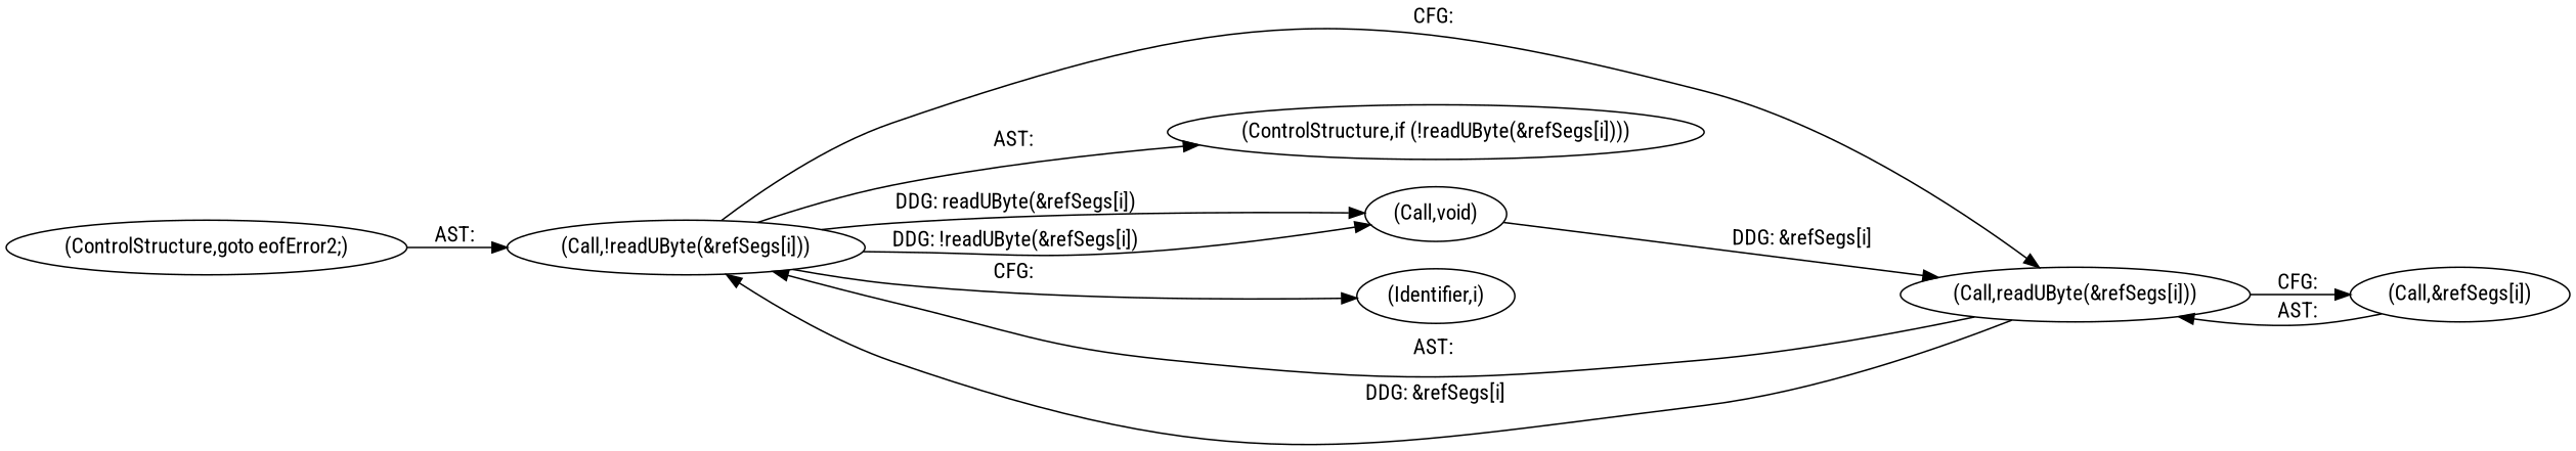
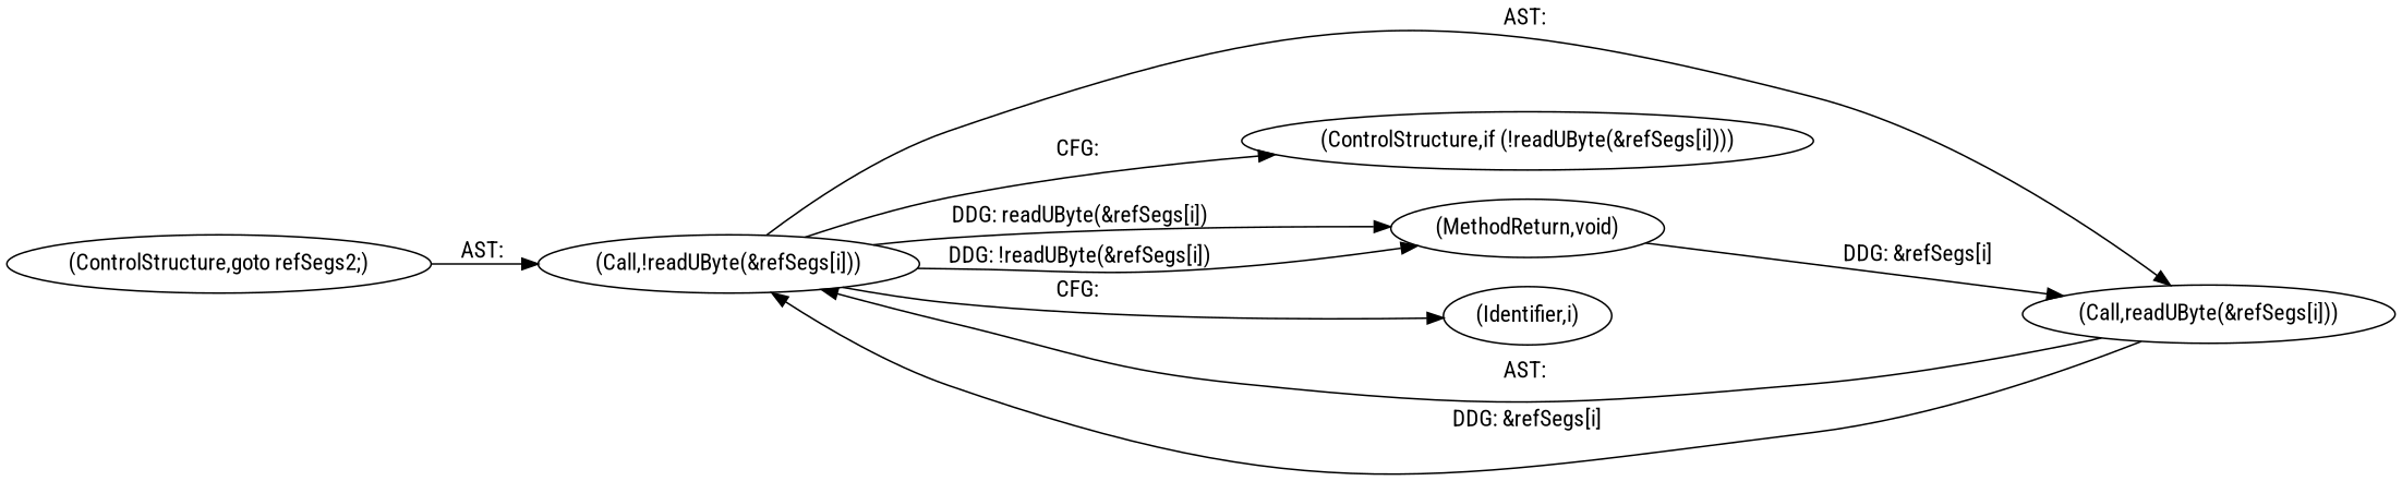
  digraph {
    fontname="Roboto Condensed"
    rankdir=LR
    node [fontname="Roboto Condensed"]
    edge [fontname="Roboto Condensed"]
    n1 [label="(Call,!readUByte(&refSegs[i]))"]
    n2 [label="(Call,readUByte(&refSegs[i]))"]
    n3 [label="(ControlStructure,if (!readUByte(&refSegs[i])))"]
-   n4 [label="(Call,void)"]
+   n4 [label="(MethodReturn,void)"]
    n5 [label="(Identifier,i)"]
-   n6 [label="(Call,&refSegs[i])"]
-   n7 [label="(ControlStructure,goto eofError2;)"]
-   n1 -> n2 [label="CFG: "]
-   n1 -> n3 [label="AST: "]
+   n7 [label="(ControlStructure,goto refSegs2;)"]
+   n1 -> n2 [label="AST: "]
+   n1 -> n3 [label="CFG: "]
    n1 -> n4 [label="DDG: readUByte(&refSegs[i])"]
    n1 -> n4 [label="DDG: !readUByte(&refSegs[i])"]
    n1 -> n5 [label="CFG: "]
    n2 -> n1 [label="AST: "]
    n2 -> n1 [label="DDG: &refSegs[i]"]
-   n2 -> n6 [label="CFG: "]
    n4 -> n2 [label="DDG: &refSegs[i]"]
-   n6 -> n2 [label="AST: "]
    n7 -> n1 [label="AST: "]
  }
